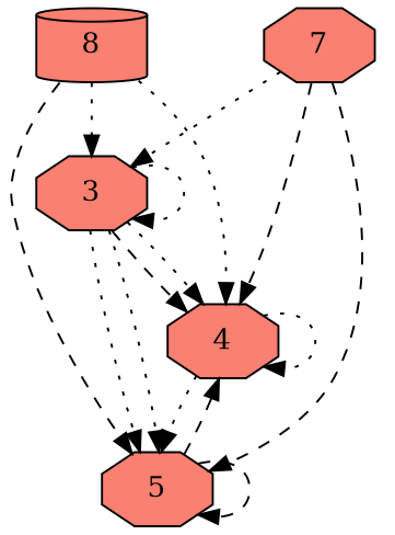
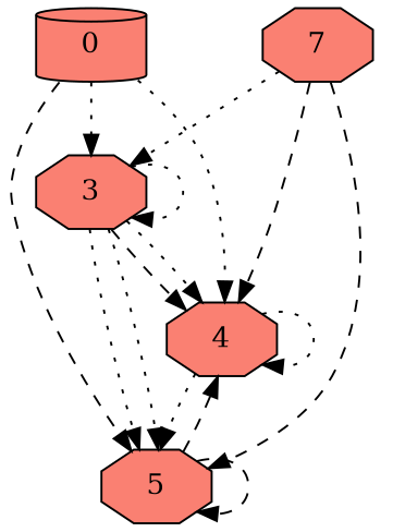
  digraph {
    node [fillcolor=salmon shape=octagon style=filled]
    edge [style=dotted]
-   0 [shape=cylinder label=8]
+   0 [shape=cylinder]
    3
    4
    5
    n5 [label=7]
    0 -> 3
    0 -> 4
    0 -> 5 [style=dashed]
    3 -> 3
    3 -> 4 [style=dashed]
    3 -> 4
    3 -> 5
    3 -> 5
    4 -> 4
    4 -> 5
    5 -> 4 [style=dashed]
    5 -> 5 [style=dashed]
    n5 -> 3
    n5 -> 4 [style=dashed]
    n5 -> 5 [style=dashed]
  }
